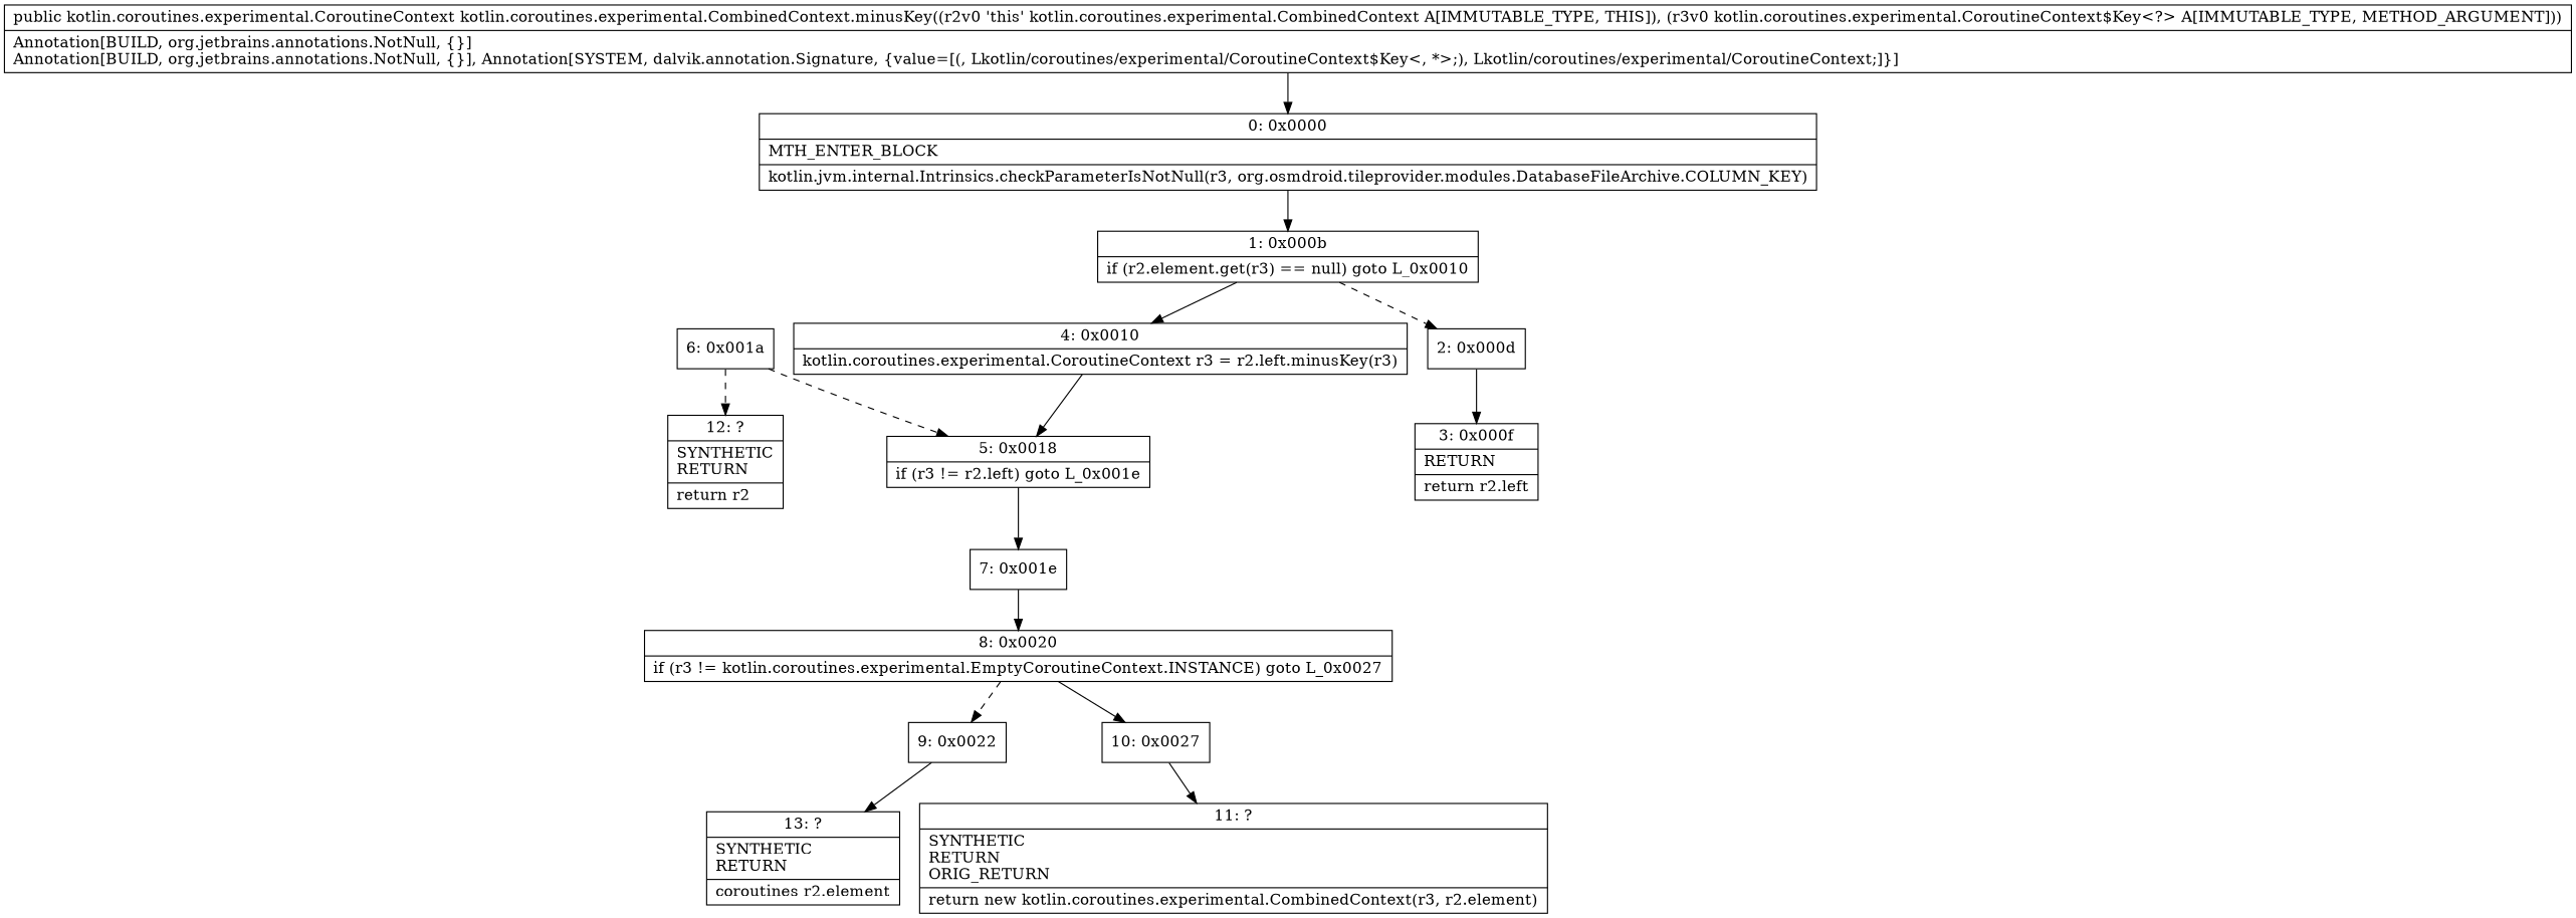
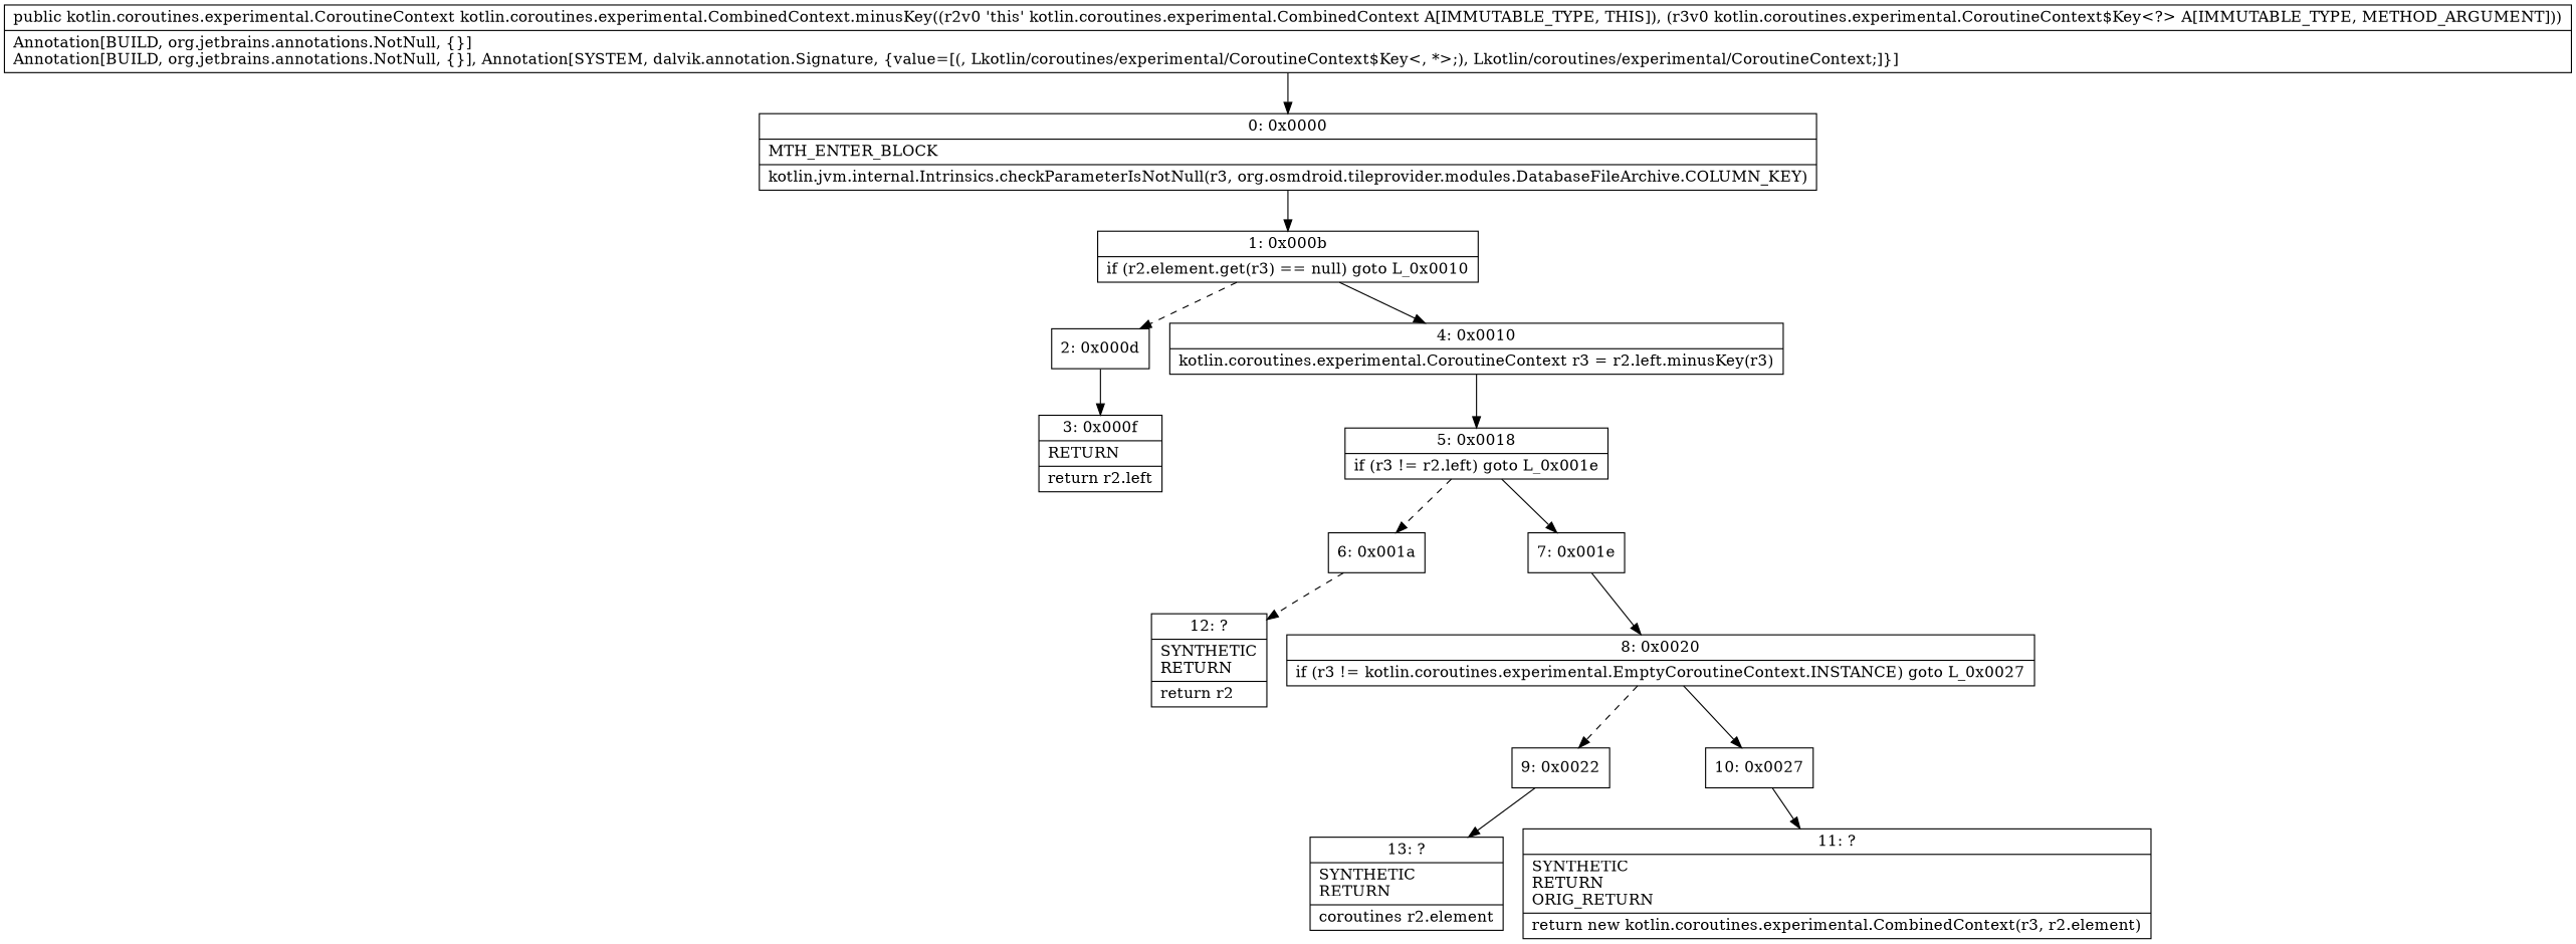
  digraph {
    node [shape=record]
    n1 [label="{0\:\ 0x0000|MTH_ENTER_BLOCK\l|kotlin.jvm.internal.Intrinsics.checkParameterIsNotNull(r3, org.osmdroid.tileprovider.modules.DatabaseFileArchive.COLUMN_KEY)\l}"]
    n2 [label="{1\:\ 0x000b|if (r2.element.get(r3) == null) goto L_0x0010\l}"]
    n3 [label="{2\:\ 0x000d}"]
    n4 [label="{4\:\ 0x0010|kotlin.coroutines.experimental.CoroutineContext r3 = r2.left.minusKey(r3)\l}"]
    n5 [label="{3\:\ 0x000f|RETURN\l|return r2.left\l}"]
    n6 [label="{5\:\ 0x0018|if (r3 != r2.left) goto L_0x001e\l}"]
    n7 [label="{6\:\ 0x001a}"]
    n8 [label="{7\:\ 0x001e}"]
    n9 [label="{12\:\ ?|SYNTHETIC\lRETURN\l|return r2\l}"]
    n10 [label="{8\:\ 0x0020|if (r3 != kotlin.coroutines.experimental.EmptyCoroutineContext.INSTANCE) goto L_0x0027\l}"]
    n11 [label="{9\:\ 0x0022}"]
    n12 [label="{10\:\ 0x0027}"]
    n13 [label="{13\:\ ?|SYNTHETIC\lRETURN\l|coroutines r2.element\l}"]
    n14 [label="{11\:\ ?|SYNTHETIC\lRETURN\lORIG_RETURN\l|return new kotlin.coroutines.experimental.CombinedContext(r3, r2.element)\l}"]
    n15 [label="{public kotlin.coroutines.experimental.CoroutineContext kotlin.coroutines.experimental.CombinedContext.minusKey((r2v0 'this' kotlin.coroutines.experimental.CombinedContext A[IMMUTABLE_TYPE, THIS]), (r3v0 kotlin.coroutines.experimental.CoroutineContext$Key\<?\> A[IMMUTABLE_TYPE, METHOD_ARGUMENT]))  | Annotation[BUILD, org.jetbrains.annotations.NotNull, \{\}]\lAnnotation[BUILD, org.jetbrains.annotations.NotNull, \{\}], Annotation[SYSTEM, dalvik.annotation.Signature, \{value=[(, Lkotlin\/coroutines\/experimental\/CoroutineContext$Key\<, *\>;), Lkotlin\/coroutines\/experimental\/CoroutineContext;]\}]\l}"]
    n1 -> n2
    n2 -> n3 [style=dashed]
    n2 -> n4
    n3 -> n5
    n4 -> n6
-   n7 -> n6 [style=dashed]
+   n6 -> n7 [style=dashed]
    n6 -> n8
    n7 -> n9 [style=dashed]
    n8 -> n10
    n10 -> n11 [style=dashed]
    n10 -> n12
    n11 -> n13
    n12 -> n14
    n15 -> n1
  }
